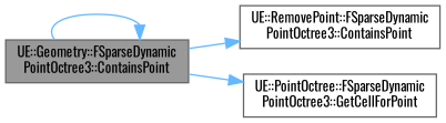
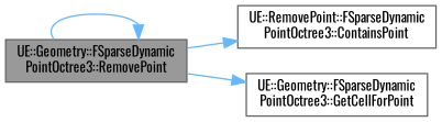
  digraph {
    fontname=Oswald
    rankdir=LR
    node [color=grey40 fillcolor=white fontname=Oswald fontsize=10 shape=box style=filled]
    edge [color=steelblue1 fontname=Oswald fontsize=10 labelfontname=Helvetica labelfontsize=10 style=solid]
-   n1 [color=gray40 fillcolor=grey60 fontcolor=black height=0.2 label="UE::Geometry::FSparseDynamic\lPointOctree3::ContainsPoint" width=0.4]
+   n1 [color=gray40 fillcolor=grey60 fontcolor=black height=0.2 label="UE::Geometry::FSparseDynamic\lPointOctree3::RemovePoint" width=0.4]
    n2 [height=0.2 label="UE::RemovePoint::FSparseDynamic\lPointOctree3::ContainsPoint" width=0.4]
-   n3 [height=0.2 label="UE::PointOctree::FSparseDynamic\lPointOctree3::GetCellForPoint" width=0.4]
+   n3 [height=0.2 label="UE::Geometry::FSparseDynamic\lPointOctree3::GetCellForPoint" width=0.4]
    n1 -> n1
    n1 -> n2
    n1 -> n3
  }
